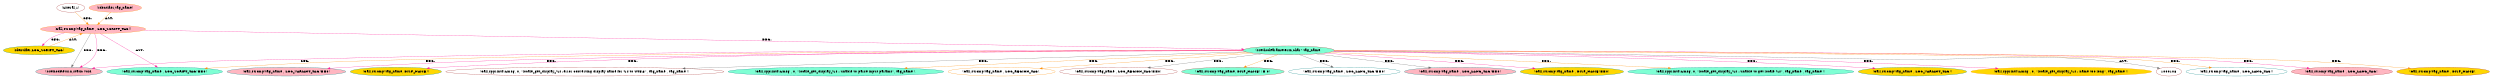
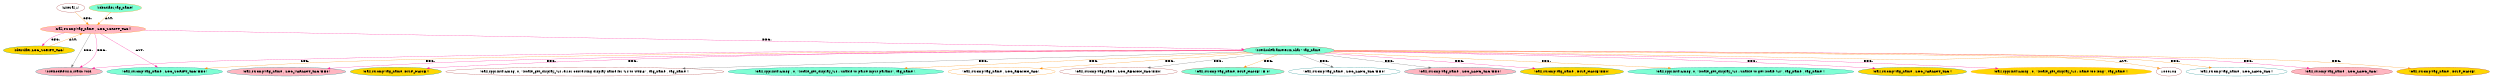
  digraph {
    node [color=teal fillcolor=white style=filled]
    edge [color=deeppink]
    n1 [color=darkorange fillcolor=lightpink label="(Call,strcmp(tag_name , LOC_SCRIPT_TAG))"]
    n2 [fillcolor=gold label="(Identifier,LOC_SCRIPT_TAG)"]
    n3 [fillcolor=lightpink label="(MethodReturn,static void)"]
    n4 [fillcolor=aquamarine label="(Call,strcmp(tag_name , LOC_SCRIPT_TAG)==0)"]
    n5 [color=brown fillcolor=aquamarine label="(MethodParameterIn,char* tag_name)"]
    n6 [label="(Call,strcmp(tag_name , LOC_LANG_TAG))"]
    n7 [color=brown fillcolor=lightpink label="(Call,strcmp(tag_name , LOC_LANG_TAG))"]
    n8 [color=brown fillcolor=gold label="(Call,strcmp(tag_name , DISP_NAME))"]
    n9 [fillcolor=lightpink label="(Call,strcmp(tag_name , LOC_VARIANT_TAG)==0)"]
    n10 [fillcolor=gold label="(Call,strcmp(tag_name, DISP_NAME))"]
    n11 [color=brown label="(Call,spprintf(&msg, 0, \"locale_get_display_%s :error converting display name for %s to UTF-8\", tag_name , tag_name ))"]
    n12 [fillcolor=aquamarine label="(Call,spprintf(&msg , 0, \"locale_get_display_%s : unable to parse input params\", tag_name ))"]
    n13 [color=darkorange label="(Call,strcmp(tag_name , LOC_REGION_TAG))"]
    n14 [color=brown label="(Call,strcmp(tag_name , LOC_REGION_TAG)==0)"]
    n15 [color=brown fillcolor=aquamarine label="(Call,strcmp(tag_name, DISP_NAME) != 0)"]
    n16 [label="(Call,strcmp(tag_name , LOC_LANG_TAG)==0)"]
    n17 [fillcolor=lightpink label="(Call,strcmp(tag_name , LOC_LANG_TAG)==0)"]
    n18 [fillcolor=gold label="(Call,strcmp(tag_name , DISP_NAME)==0)"]
    n19 [fillcolor=aquamarine label="(Call,spprintf(&msg, 0, \"locale_get_display_%s : unable to get locale %s\", tag_name , tag_name ))"]
    n20 [fillcolor=gold label="(Call,strcmp(tag_name , LOC_VARIANT_TAG))"]
    n21 [color=darkorange fillcolor=gold label="(Call,spprintf(&msg , 0, \"locale_get_display_%s : name too long\", tag_name ))"]
    1000108 [color=brown]
    n23 [color=brown label="(Literal,1)"]
-   n24 [color=darkorange fillcolor=lightpink label="(Identifier,tag_name)"]
+   n24 [color=darkorange fillcolor=aquamarine label="(Identifier,tag_name)"]
    n1 -> n2 [label="CFG: "]
    n1 -> n3 [color=gray40 label="DDG: "]
    n1 -> n3 [label="DDG: "]
    n1 -> n4 [label="AST: "]
    n1 -> n5 [label="DDG: "]
    n2 -> n1 [color=darkorange label="AST: "]
    n5 -> n3 [label="CFG: "]
    n5 -> n4 [color=darkorange label="DDG: "]
    n5 -> n6 [color=darkorange label="DDG: "]
    n5 -> n7 [label="DDG: "]
    n5 -> n8 [color=darkorange label="DDG: "]
    n5 -> n9 [label="DDG: "]
    n5 -> n10 [label="DDG: "]
    n5 -> n11 [color=gray40 label="DDG: "]
    n5 -> n12 [color=darkorange label="DDG: "]
    n5 -> n13 [color=darkorange label="DDG: "]
    n5 -> n14 [color=gray40 label="DDG: "]
    n5 -> n15 [color=darkorange label="DDG: "]
    n5 -> n16 [color=gray40 label="DDG: "]
    n5 -> n17 [color=gray40 label="DDG: "]
    n5 -> n18 [label="DDG: "]
    n5 -> n19 [color=darkorange label="DDG: "]
    n5 -> n20 [label="DDG: "]
    n5 -> n21 [label="DDG: "]
-   n5 -> 1000108 [color=gray40 label="AST: "]
+   n5 -> 1000108 [color=darkorange label="AST: "]
    n23 -> n1 [color=darkorange label="CFG: "]
    n24 -> n1 [color=darkorange label="AST: "]
  }
